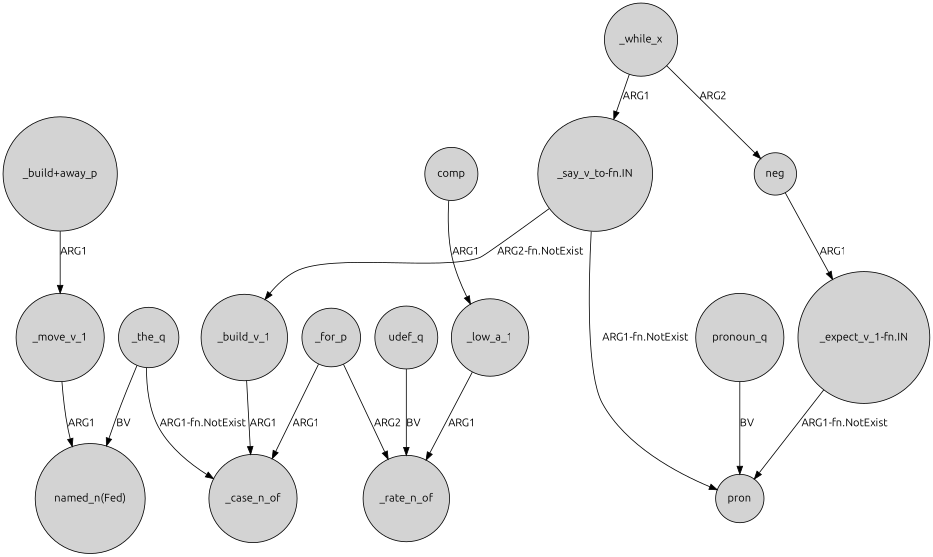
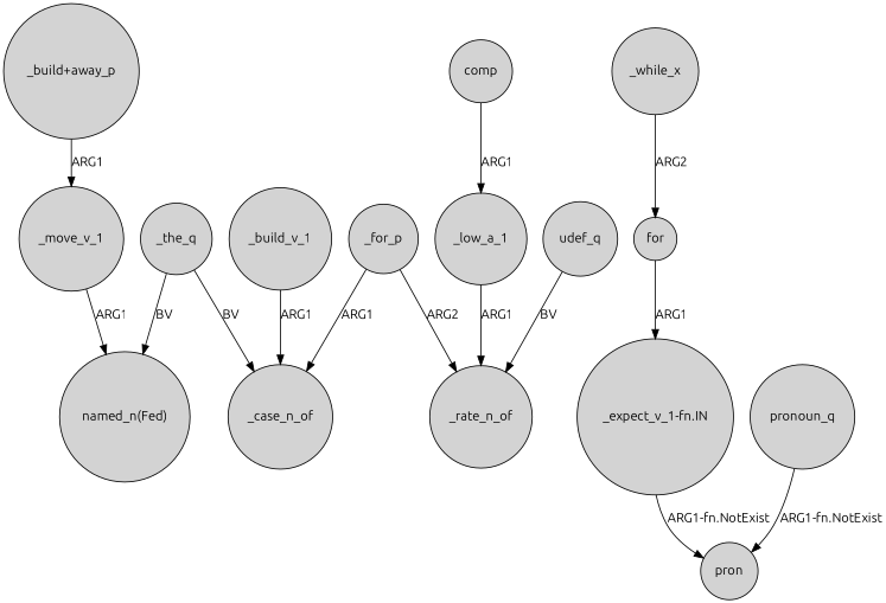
  digraph {
    fontname=Ubuntu
    node [fontname=Ubuntu shape=circle style=filled]
    edge [fontname=Ubuntu]
-   "_say_v_to-fn.IN"
    _build_v_1
    pron
    _case_n_of
    _move_v_1
    "named_n(Fed)"
    _low_a_1
    _rate_n_of
    _the_q
    udef_q
    _while_x
-   neg
+   neg [label=for]
    "_expect_v_1-fn.IN"
    comp
    n15 [label="_build+away_p"]
    _for_p
    pronoun_q
-   "_say_v_to-fn.IN" -> _build_v_1 [label="ARG2-fn.NotExist"]
-   "_say_v_to-fn.IN" -> pron [label="ARG1-fn.NotExist"]
    _build_v_1 -> _case_n_of [label=ARG1]
    _move_v_1 -> "named_n(Fed)" [label=ARG1]
    _low_a_1 -> _rate_n_of [label=ARG1]
-   _the_q -> _case_n_of [label="ARG1-fn.NotExist"]
+   _the_q -> _case_n_of [label=BV]
    _the_q -> "named_n(Fed)" [label=BV]
    udef_q -> _rate_n_of [label=BV]
-   _while_x -> "_say_v_to-fn.IN" [label=ARG1]
    _while_x -> neg [label=ARG2]
    neg -> "_expect_v_1-fn.IN" [label=ARG1]
    "_expect_v_1-fn.IN" -> pron [label="ARG1-fn.NotExist"]
    comp -> _low_a_1 [label=ARG1]
    n15 -> _move_v_1 [label=ARG1]
    _for_p -> _case_n_of [label=ARG1]
    _for_p -> _rate_n_of [label=ARG2]
-   pronoun_q -> pron [label=BV]
+   pronoun_q -> pron [label="ARG1-fn.NotExist"]
  }
